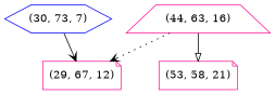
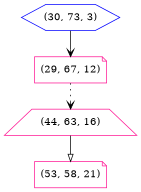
  digraph {
    node [color=deeppink shape=note]
    edge [arrowhead=vee style=solid]
-   "(30, 73, 7)" [color=blue shape=hexagon]
+   "(30, 73, 7)" [color=blue shape=hexagon label="(30, 73, 3)"]
    n2 [label="(29, 67, 12)"]
    "(44, 63, 16)" [shape=trapezium]
    "(53, 58, 21)"
    "(30, 73, 7)" -> n2
-   "(44, 63, 16)" -> n2 [style=dotted]
+   n2 -> "(44, 63, 16)" [style=dotted]
    "(44, 63, 16)" -> "(53, 58, 21)" [arrowhead=onormal]
  }
